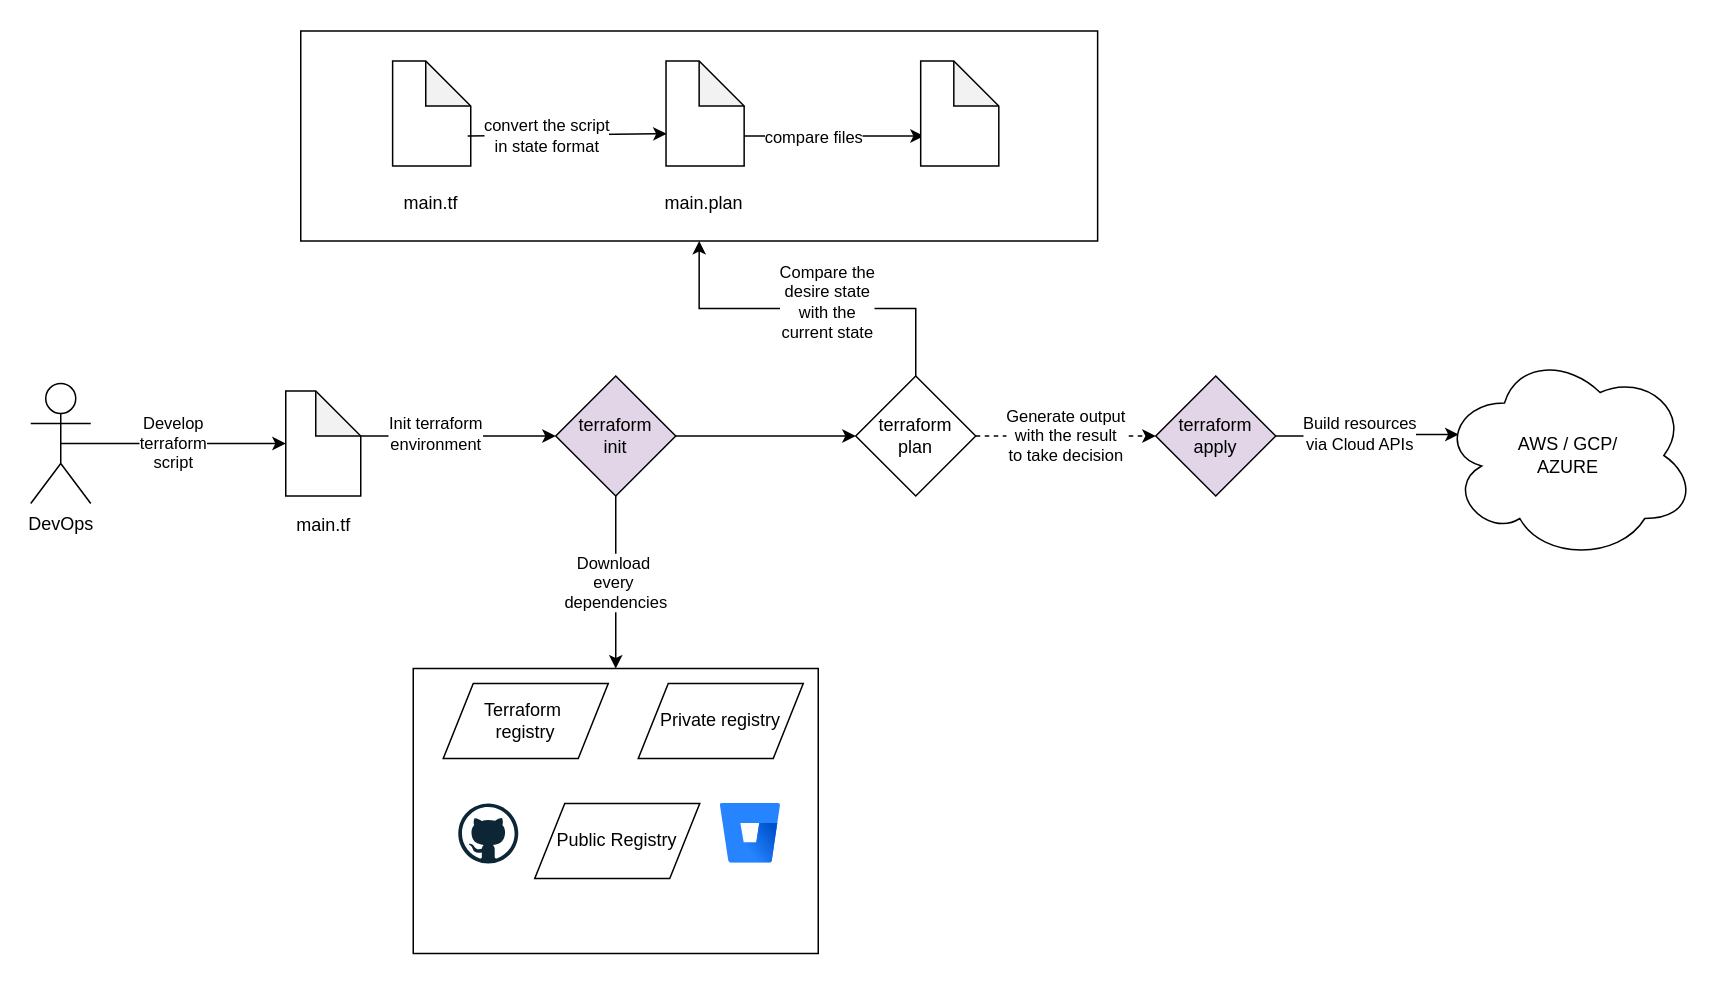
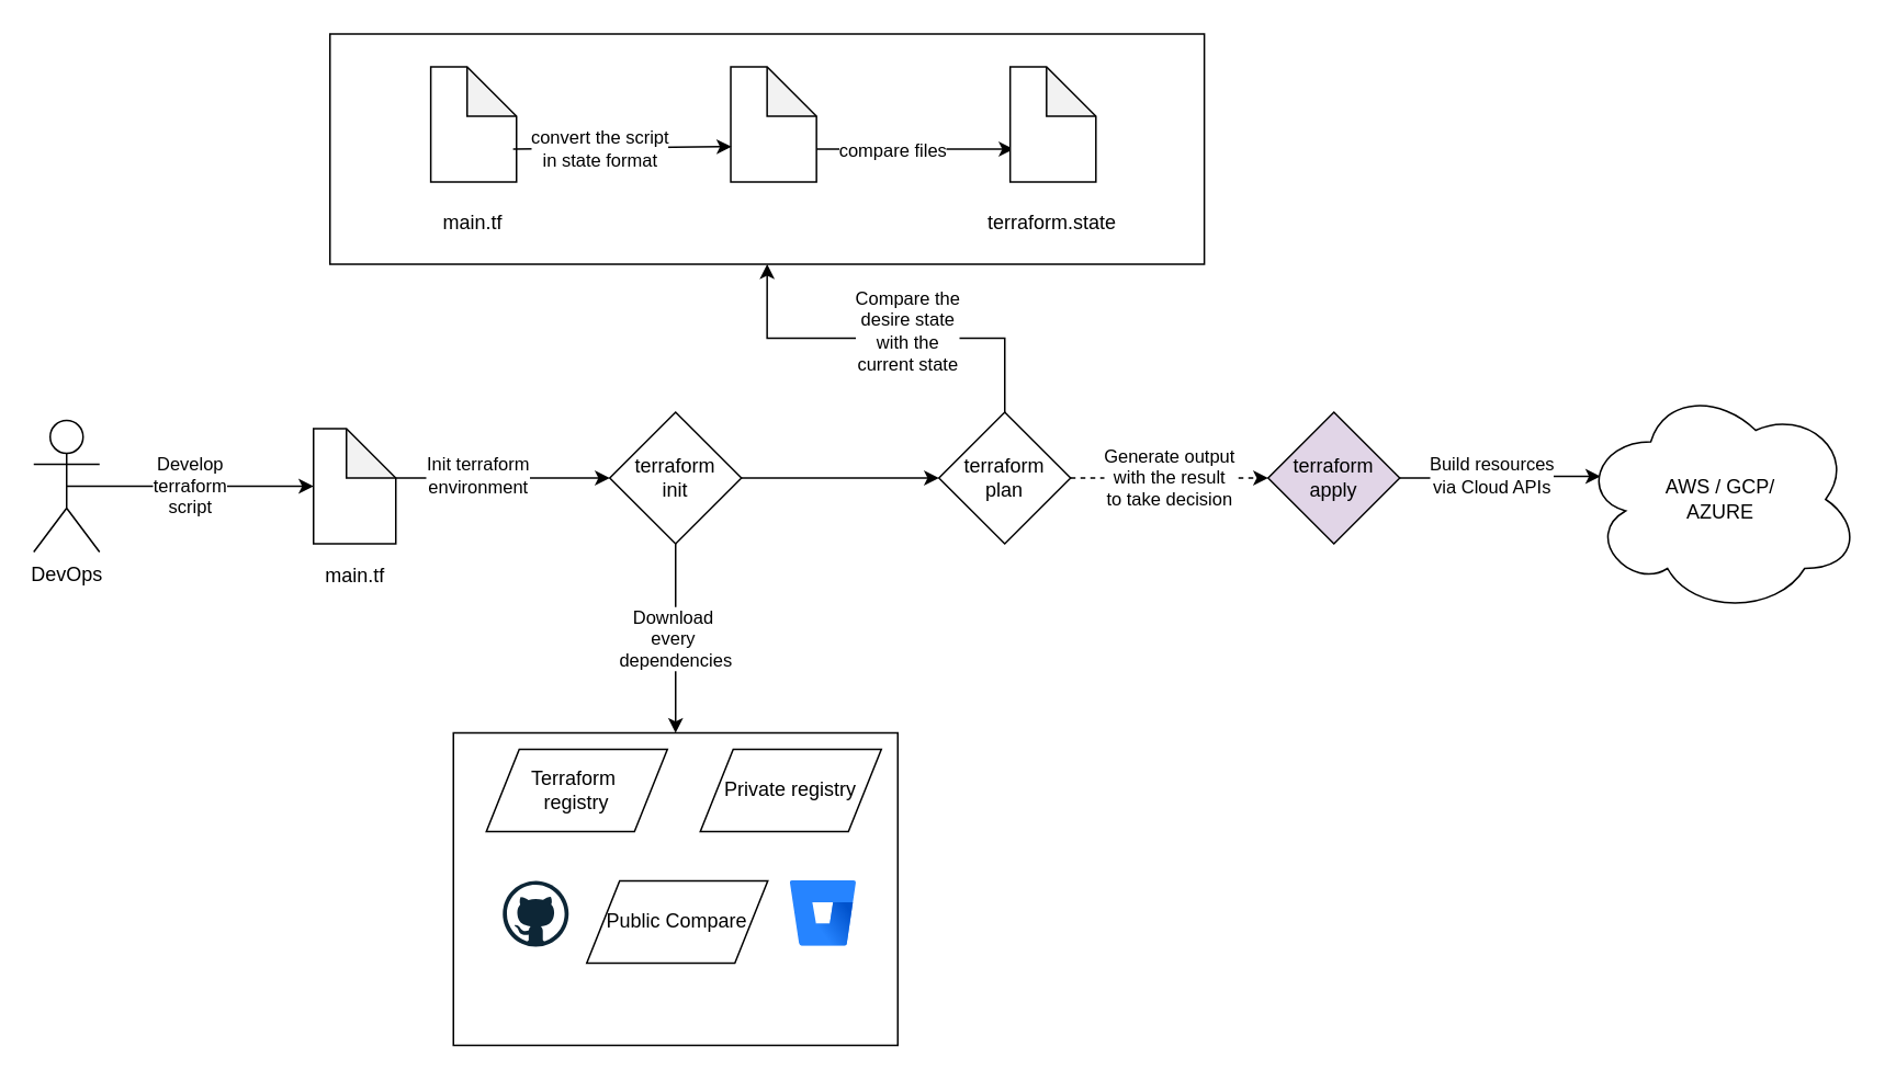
  <mxCell id="0" />
  <mxCell id="1" parent="0" />
  <mxCell id="2" style="edgeStyle=orthogonalEdgeStyle;rounded=0;orthogonalLoop=1;jettySize=auto;html=1;exitX=0.5;exitY=0;exitDx=0;exitDy=0;entryX=0.5;entryY=1;entryDx=0;entryDy=0;" edge="1" parent="1" source="22" target="32"><mxGeometry relative="1" as="geometry" /></mxCell>
  <mxCell id="3" value="Develop&lt;br&gt;terraform&lt;br&gt;script" style="edgeStyle=orthogonalEdgeStyle;rounded=0;orthogonalLoop=1;jettySize=auto;html=1;exitX=0.5;exitY=0.5;exitDx=0;exitDy=0;exitPerimeter=0;entryX=0;entryY=0.5;entryDx=0;entryDy=0;entryPerimeter=0;" edge="1" parent="1" source="4" target="7"><mxGeometry relative="1" as="geometry" /></mxCell>
  <mxCell id="4" value="DevOps" style="shape=umlActor;verticalLabelPosition=bottom;verticalAlign=top;html=1;outlineConnect=0;" vertex="1" parent="1"><mxGeometry x="20" y="255" width="40" height="80" as="geometry" /></mxCell>
  <mxCell id="5" style="edgeStyle=orthogonalEdgeStyle;rounded=0;orthogonalLoop=1;jettySize=auto;html=1;exitX=0;exitY=0;exitDx=50;exitDy=30;exitPerimeter=0;entryX=0;entryY=0.5;entryDx=0;entryDy=0;" edge="1" parent="1" source="7" target="11"><mxGeometry relative="1" as="geometry" /></mxCell>
  <mxCell id="6" value="Init terraform&lt;br&gt;environment" style="edgeLabel;html=1;align=center;verticalAlign=middle;resizable=0;points=[];" vertex="1" connectable="0" parent="5"><mxGeometry x="-0.246" y="2" relative="1" as="geometry"><mxPoint as="offset" /></mxGeometry></mxCell>
  <mxCell id="7" value="" style="shape=note;whiteSpace=wrap;html=1;backgroundOutline=1;darkOpacity=0.05;" vertex="1" parent="1"><mxGeometry x="190" y="260" width="50" height="70" as="geometry" /></mxCell>
  <mxCell id="8" value="Download&amp;nbsp;&lt;br&gt;every&amp;nbsp;&lt;br&gt;dependencies" style="edgeStyle=orthogonalEdgeStyle;rounded=0;orthogonalLoop=1;jettySize=auto;html=1;exitX=0.5;exitY=1;exitDx=0;exitDy=0;entryX=0.5;entryY=0;entryDx=0;entryDy=0;" edge="1" parent="1" source="11" target="13"><mxGeometry relative="1" as="geometry"><mxPoint x="410" y="425" as="targetPoint" /></mxGeometry></mxCell>
  <mxCell id="9" style="edgeStyle=orthogonalEdgeStyle;rounded=0;orthogonalLoop=1;jettySize=auto;html=1;exitX=1;exitY=0.5;exitDx=0;exitDy=0;entryX=0;entryY=0.5;entryDx=0;entryDy=0;" edge="1" parent="1" source="11" target="22"><mxGeometry relative="1" as="geometry" /></mxCell>
  <mxCell id="10" value="Compare the &lt;br&gt;desire state&lt;br&gt;with the &lt;br&gt;current state" style="edgeLabel;html=1;align=center;verticalAlign=middle;resizable=0;points=[];" vertex="1" connectable="0" parent="9"><mxGeometry x="-0.067" y="3" relative="1" as="geometry"><mxPoint x="44" y="-87" as="offset" /></mxGeometry></mxCell>
- <mxCell id="11" value="terraform &lt;br&gt;init" style="rhombus;whiteSpace=wrap;html=1;fillColor=#e1d5e7;" vertex="1" parent="1"><mxGeometry x="370" y="250" width="80" height="80" as="geometry" /></mxCell>
+ <mxCell id="11" value="terraform &lt;br&gt;init" style="rhombus;whiteSpace=wrap;html=1;" vertex="1" parent="1"><mxGeometry x="370" y="250" width="80" height="80" as="geometry" /></mxCell>
  <mxCell id="12" value="" style="group" vertex="1" connectable="0" parent="1"><mxGeometry x="275" y="445" width="270" height="190" as="geometry" /></mxCell>
  <mxCell id="13" value="" style="rounded=0;whiteSpace=wrap;html=1;" vertex="1" parent="12"><mxGeometry width="270" height="190" as="geometry" /></mxCell>
  <mxCell id="14" value="Terraform&amp;nbsp;&lt;br&gt;registry" style="shape=parallelogram;perimeter=parallelogramPerimeter;whiteSpace=wrap;html=1;fixedSize=1;" vertex="1" parent="12"><mxGeometry x="20" y="10" width="110" height="50" as="geometry" /></mxCell>
  <mxCell id="15" value="Private registry" style="shape=parallelogram;perimeter=parallelogramPerimeter;whiteSpace=wrap;html=1;fixedSize=1;" vertex="1" parent="12"><mxGeometry x="150" y="10" width="110" height="50" as="geometry" /></mxCell>
- <mxCell id="16" value="Public Registry" style="shape=parallelogram;perimeter=parallelogramPerimeter;whiteSpace=wrap;html=1;fixedSize=1;" vertex="1" parent="12"><mxGeometry x="81" y="90" width="110" height="50" as="geometry" /></mxCell>
+ <mxCell id="16" value="Public Compare" style="shape=parallelogram;perimeter=parallelogramPerimeter;whiteSpace=wrap;html=1;fixedSize=1;" vertex="1" parent="12"><mxGeometry x="81" y="90" width="110" height="50" as="geometry" /></mxCell>
  <mxCell id="17" value="" style="dashed=0;outlineConnect=0;html=1;align=center;labelPosition=center;verticalLabelPosition=bottom;verticalAlign=top;shape=mxgraph.weblogos.github" vertex="1" parent="12"><mxGeometry x="30" y="90" width="40" height="40" as="geometry" /></mxCell>
  <mxCell id="18" value="" style="image;image=img/lib/atlassian/Bitbucket_Logo.svg;" vertex="1" parent="12"><mxGeometry x="205" y="90" width="40" height="40" as="geometry" /></mxCell>
  <mxCell id="19" value="" style="shape=image;verticalLabelPosition=bottom;labelBackgroundColor=default;verticalAlign=top;aspect=fixed;imageAspect=0;image=https://pbs.twimg.com/media/D_06TzJXoAIq7jx.png;" vertex="1" parent="12"><mxGeometry x="109.34" y="140" width="53.33" height="40" as="geometry" /></mxCell>
  <mxCell id="20" value="" style="shape=image;verticalLabelPosition=bottom;labelBackgroundColor=default;verticalAlign=top;aspect=fixed;imageAspect=0;image=https://blogs.vmware.com/cloudprovider/files/2019/04/og-image-8b3e4f7d-blog-aspect-ratio.png;" vertex="1" parent="12"><mxGeometry x="109.34" y="55" width="46.67" height="35" as="geometry" /></mxCell>
  <mxCell id="21" value="Generate output&lt;br&gt;with the result&lt;br&gt;to take decision" style="edgeStyle=orthogonalEdgeStyle;rounded=0;orthogonalLoop=1;jettySize=auto;html=1;exitX=1;exitY=0.5;exitDx=0;exitDy=0;entryX=0;entryY=0.5;entryDx=0;entryDy=0;dashed=1;" edge="1" parent="1" source="22" target="25"><mxGeometry relative="1" as="geometry" /></mxCell>
  <mxCell id="22" value="terraform &lt;br&gt;plan" style="rhombus;whiteSpace=wrap;html=1;" vertex="1" parent="1"><mxGeometry x="570" y="250" width="80" height="80" as="geometry" /></mxCell>
  <mxCell id="23" style="edgeStyle=orthogonalEdgeStyle;rounded=0;orthogonalLoop=1;jettySize=auto;html=1;exitX=1;exitY=0.5;exitDx=0;exitDy=0;entryX=0.07;entryY=0.4;entryDx=0;entryDy=0;entryPerimeter=0;" edge="1" parent="1" source="25" target="26"><mxGeometry relative="1" as="geometry" /></mxCell>
  <mxCell id="24" value="Build resources &lt;br&gt;via Cloud APIs" style="edgeLabel;html=1;align=center;verticalAlign=middle;resizable=0;points=[];" vertex="1" connectable="0" parent="23"><mxGeometry x="-0.071" y="1" relative="1" as="geometry"><mxPoint x="-1" as="offset" /></mxGeometry></mxCell>
  <mxCell id="25" value="terraform &lt;br&gt;apply" style="rhombus;whiteSpace=wrap;html=1;fillColor=#e1d5e7;" vertex="1" parent="1"><mxGeometry x="770" y="250" width="80" height="80" as="geometry" /></mxCell>
  <mxCell id="26" value="AWS / GCP/&lt;br&gt;AZURE" style="ellipse;shape=cloud;whiteSpace=wrap;html=1;" vertex="1" parent="1"><mxGeometry x="960" y="233" width="170" height="140" as="geometry" /></mxCell>
  <mxCell id="27" value="" style="shape=image;verticalLabelPosition=bottom;labelBackgroundColor=default;verticalAlign=top;aspect=fixed;imageAspect=0;image=https://upload.wikimedia.org/wikipedia/commons/6/6d/Google_Cloud_Console_logo.png;" vertex="1" parent="1"><mxGeometry x="1080" y="270" width="30" height="30" as="geometry" /></mxCell>
  <mxCell id="28" value="" style="shape=image;verticalLabelPosition=bottom;labelBackgroundColor=default;verticalAlign=top;aspect=fixed;imageAspect=0;image=https://upload.wikimedia.org/wikipedia/commons/thumb/9/93/Amazon_Web_Services_Logo.svg/1024px-Amazon_Web_Services_Logo.svg.png;" vertex="1" parent="1"><mxGeometry x="1010" y="255" width="41.83" height="25.02" as="geometry" /></mxCell>
  <mxCell id="29" value="" style="shape=image;verticalLabelPosition=bottom;labelBackgroundColor=default;verticalAlign=top;aspect=fixed;imageAspect=0;image=https://swimburger.net/media/ppnn3pcl/azure.png;" vertex="1" parent="1"><mxGeometry x="1040" y="330" width="30" height="30" as="geometry" /></mxCell>
  <mxCell id="30" value="main.tf" style="text;html=1;align=center;verticalAlign=middle;resizable=0;points=[];autosize=1;strokeColor=none;fillColor=none;" vertex="1" parent="1"><mxGeometry x="185" y="335" width="60" height="30" as="geometry" /></mxCell>
  <mxCell id="31" value="" style="group" vertex="1" connectable="0" parent="1"><mxGeometry x="200" y="20" width="531.25" height="140" as="geometry" /></mxCell>
  <mxCell id="32" value="" style="rounded=0;whiteSpace=wrap;html=1;" vertex="1" parent="31"><mxGeometry x="5.684e-14" width="531.25" height="140" as="geometry" /></mxCell>
  <mxCell id="33" value="" style="group" vertex="1" connectable="0" parent="31"><mxGeometry x="408.086" y="20" width="62.494" height="110" as="geometry" /></mxCell>
+ <mxCell id="34" value="terraform.state" style="text;html=1;strokeColor=none;fillColor=none;align=center;verticalAlign=middle;whiteSpace=wrap;rounded=0;" vertex="1" parent="33"><mxGeometry y="80" width="62.494" height="30" as="geometry" /></mxCell>
  <mxCell id="35" value="" style="endArrow=classic;html=1;rounded=0;exitX=0;exitY=0;exitDx=50;exitDy=50;exitPerimeter=0;" edge="1" parent="33" source="38"><mxGeometry width="50" height="50" relative="1" as="geometry"><mxPoint x="-104.156" y="51.49" as="sourcePoint" /><mxPoint x="7.291" y="50" as="targetPoint" /></mxGeometry></mxCell>
  <mxCell id="36" value="compare files" style="edgeLabel;html=1;align=center;verticalAlign=middle;resizable=0;points=[];" vertex="1" connectable="0" parent="35"><mxGeometry x="-0.215" relative="1" as="geometry"><mxPoint as="offset" /></mxGeometry></mxCell>
  <mxCell id="37" value="" style="group" vertex="1" connectable="0" parent="31"><mxGeometry x="238.312" y="20" width="62.494" height="110" as="geometry" /></mxCell>
  <mxCell id="38" value="" style="shape=note;whiteSpace=wrap;html=1;backgroundOutline=1;darkOpacity=0.05;" vertex="1" parent="37"><mxGeometry x="5.208" width="52.078" height="70" as="geometry" /></mxCell>
- <mxCell id="39" value="main.plan" style="text;html=1;strokeColor=none;fillColor=none;align=center;verticalAlign=middle;whiteSpace=wrap;rounded=0;" vertex="1" parent="37"><mxGeometry y="80" width="62.494" height="30" as="geometry" /></mxCell>
  <mxCell id="40" value="" style="group" vertex="1" connectable="0" parent="31"><mxGeometry x="56.039" y="20" width="62.494" height="110" as="geometry" /></mxCell>
  <mxCell id="41" value="" style="shape=note;whiteSpace=wrap;html=1;backgroundOutline=1;darkOpacity=0.05;" vertex="1" parent="40"><mxGeometry x="5.208" width="52.078" height="70" as="geometry" /></mxCell>
  <mxCell id="42" value="main.tf" style="text;html=1;strokeColor=none;fillColor=none;align=center;verticalAlign=middle;whiteSpace=wrap;rounded=0;" vertex="1" parent="40"><mxGeometry y="80" width="62.494" height="30" as="geometry" /></mxCell>
  <mxCell id="43" value="" style="endArrow=classic;html=1;rounded=0;exitX=0;exitY=0;exitDx=50;exitDy=50;exitPerimeter=0;entryX=0.008;entryY=0.693;entryDx=0;entryDy=0;entryPerimeter=0;" edge="1" parent="31" source="41" target="38"><mxGeometry width="50" height="50" relative="1" as="geometry"><mxPoint x="154.987" y="95" as="sourcePoint" /><mxPoint x="207.065" y="45" as="targetPoint" /></mxGeometry></mxCell>
  <mxCell id="44" value="convert the script&lt;br&gt;in state format" style="edgeLabel;html=1;align=center;verticalAlign=middle;resizable=0;points=[];" vertex="1" connectable="0" parent="43"><mxGeometry x="-0.215" relative="1" as="geometry"><mxPoint as="offset" /></mxGeometry></mxCell>
  <mxCell id="45" value="" style="shape=note;whiteSpace=wrap;html=1;backgroundOutline=1;darkOpacity=0.05;" vertex="1" parent="31"><mxGeometry x="413.294" y="20" width="52.078" height="70" as="geometry" /></mxCell>
  <mxCell id="46" value="" style="shape=image;verticalLabelPosition=bottom;labelBackgroundColor=default;verticalAlign=top;aspect=fixed;imageAspect=0;image=https://blogs.vmware.com/cloudprovider/files/2019/04/og-image-8b3e4f7d-blog-aspect-ratio.png;" vertex="1" parent="31"><mxGeometry width="46.67" height="35" as="geometry" /></mxCell>
